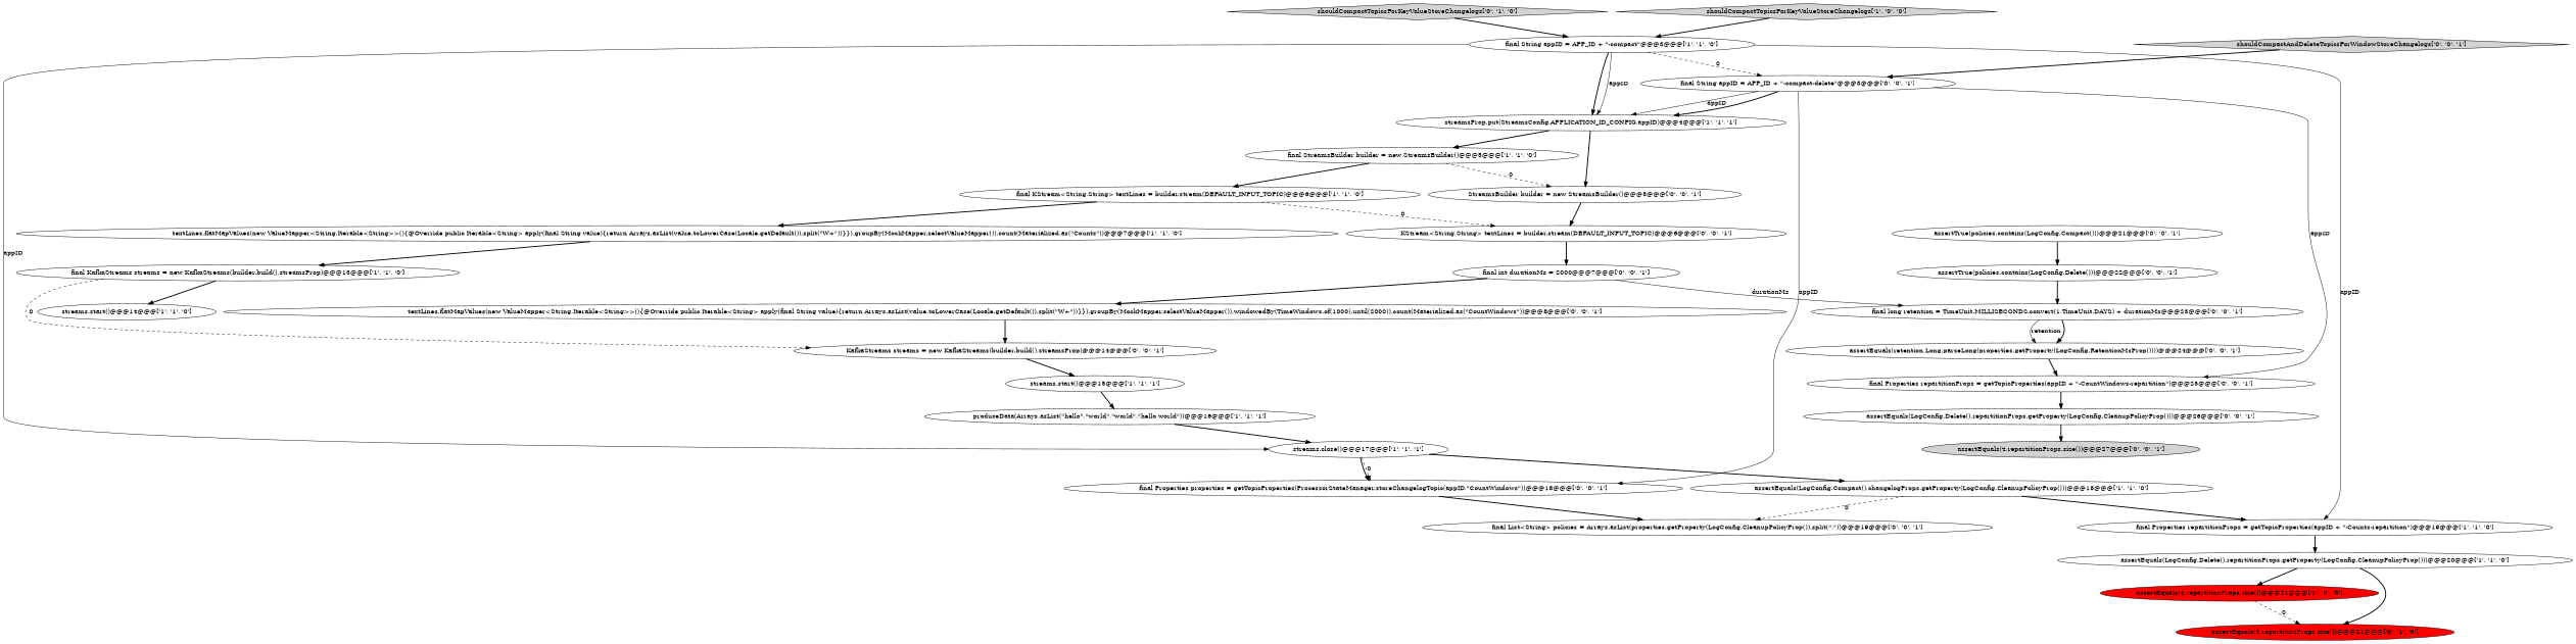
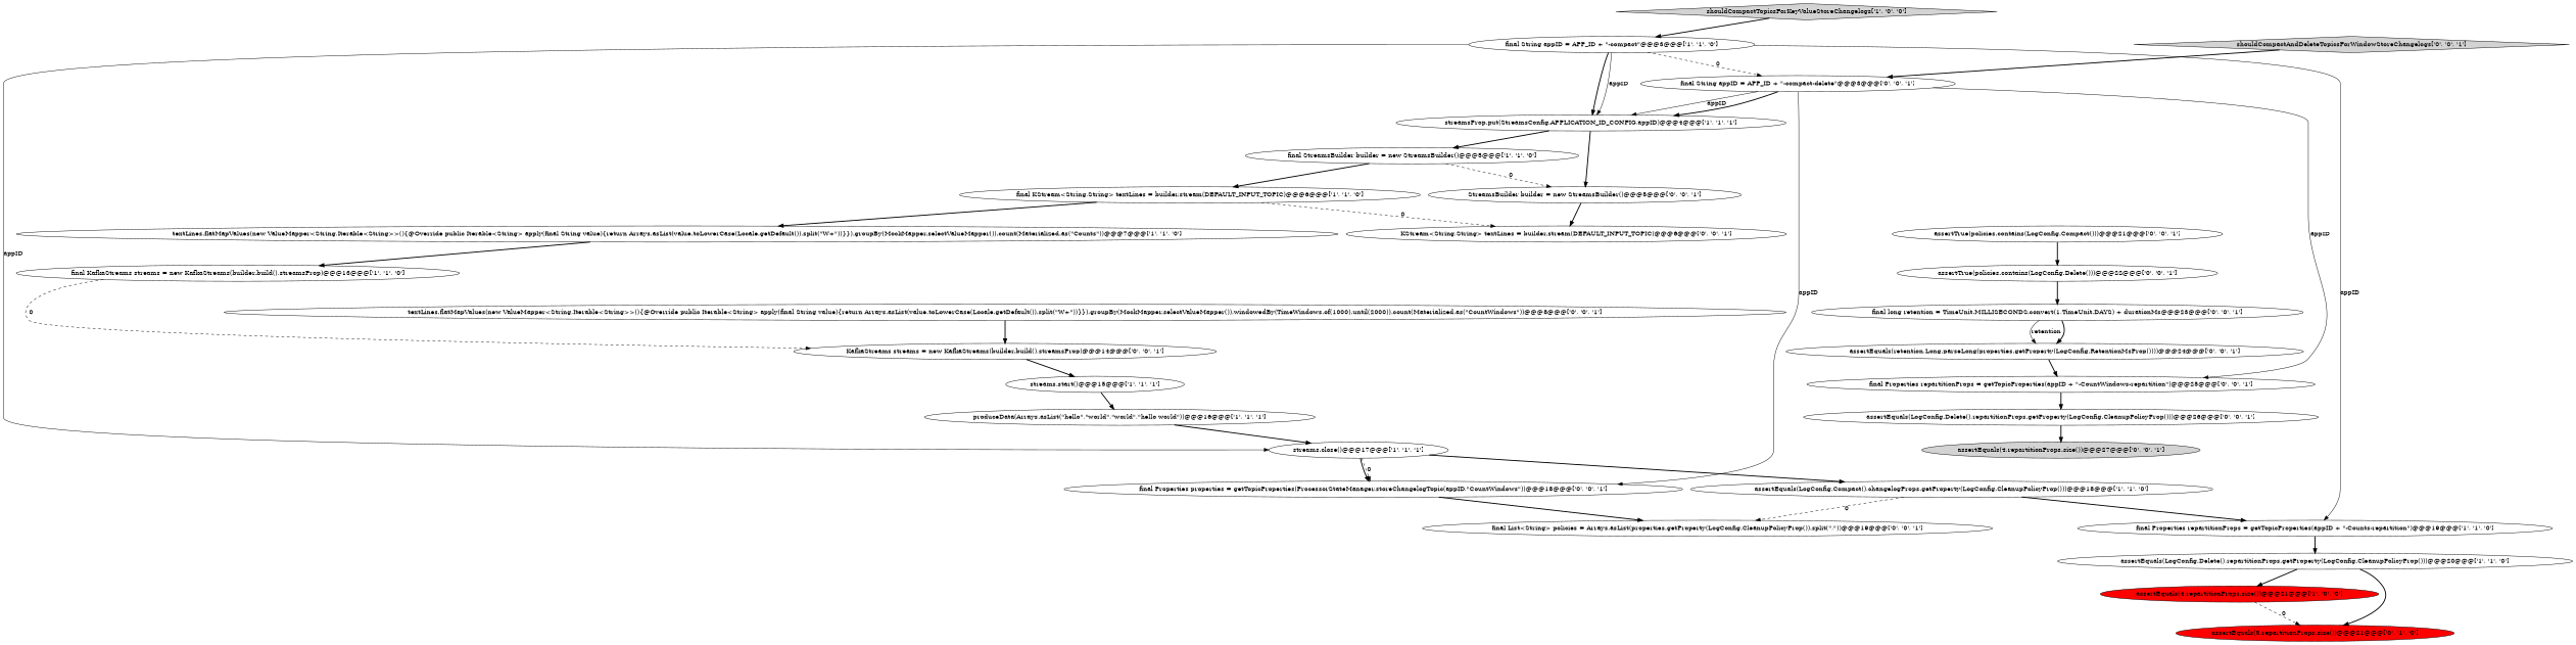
  digraph {
    node [fillcolor=white shape=ellipse style=filled]
    edge [style=bold]
    n1 [label="StreamsBuilder builder = new StreamsBuilder()@@@5@@@['0', '0', '1']"]
    n2 [label="KStream<String,String> textLines = builder.stream(DEFAULT_INPUT_TOPIC)@@@6@@@['0', '0', '1']"]
-   n3 [label="final int durationMs = 2000@@@7@@@['0', '0', '1']"]
    n4 [label="final long retention = TimeUnit.MILLISECONDS.convert(1,TimeUnit.DAYS) + durationMs@@@23@@@['0', '0', '1']"]
    n5 [label="textLines.flatMapValues(new ValueMapper<String,Iterable<String>>(){@Override public Iterable<String> apply(final String value){return Arrays.asList(value.toLowerCase(Locale.getDefault()).split(\"\W+\"))}}).groupBy(MockMapper.selectValueMapper()).windowedBy(TimeWindows.of(1000).until(2000)).count(Materialized.as(\"CountWindows\"))@@@8@@@['0', '0', '1']"]
    n6 [label="assertTrue(policies.contains(LogConfig.Compact()))@@@21@@@['0', '0', '1']"]
    n7 [label="assertTrue(policies.contains(LogConfig.Delete()))@@@22@@@['0', '0', '1']"]
    n8 [label="assertEquals(LogConfig.Compact(),changelogProps.getProperty(LogConfig.CleanupPolicyProp()))@@@18@@@['1', '1', '0']"]
    n9 [label="final List<String> policies = Arrays.asList(properties.getProperty(LogConfig.CleanupPolicyProp()).split(\",\"))@@@19@@@['0', '0', '1']"]
    n10 [label="final Properties repartitionProps = getTopicProperties(appID + \"-Counts-repartition\")@@@19@@@['1', '1', '0']"]
    n11 [label="assertEquals(LogConfig.Delete(),repartitionProps.getProperty(LogConfig.CleanupPolicyProp()))@@@20@@@['1', '1', '0']"]
    n12 [label="assertEquals(retention,Long.parseLong(properties.getProperty(LogConfig.RetentionMsProp())))@@@24@@@['0', '0', '1']"]
-   n13 [fillcolor=lightgray label="shouldCompactTopicsForKeyValueStoreChangelogs['0', '1', '0']" shape=diamond]
    n14 [label="final String appID = APP_ID + \"-compact\"@@@3@@@['1', '1', '0']"]
    n15 [label="streams.close()@@@17@@@['1', '1', '1']"]
    n16 [label="final String appID = APP_ID + \"-compact-delete\"@@@3@@@['0', '0', '1']"]
    n17 [label="streamsProp.put(StreamsConfig.APPLICATION_ID_CONFIG,appID)@@@4@@@['1', '1', '1']"]
    n18 [label="KafkaStreams streams = new KafkaStreams(builder.build(),streamsProp)@@@14@@@['0', '0', '1']"]
    n19 [label="streams.start()@@@15@@@['1', '1', '1']"]
    n20 [label="final KStream<String,String> textLines = builder.stream(DEFAULT_INPUT_TOPIC)@@@6@@@['1', '1', '0']"]
    n21 [label="textLines.flatMapValues(new ValueMapper<String,Iterable<String>>(){@Override public Iterable<String> apply(final String value){return Arrays.asList(value.toLowerCase(Locale.getDefault()).split(\"\W+\"))}}).groupBy(MockMapper.selectValueMapper()).count(Materialized.as(\"Counts\"))@@@7@@@['1', '1', '0']"]
    n22 [label="final KafkaStreams streams = new KafkaStreams(builder.build(),streamsProp)@@@13@@@['1', '1', '0']"]
    n23 [label="final Properties repartitionProps = getTopicProperties(appID + \"-CountWindows-repartition\")@@@25@@@['0', '0', '1']"]
    n24 [label="assertEquals(LogConfig.Delete(),repartitionProps.getProperty(LogConfig.CleanupPolicyProp()))@@@26@@@['0', '0', '1']"]
    n25 [fillcolor=lightgray label="assertEquals(4,repartitionProps.size())@@@27@@@['0', '0', '1']"]
    n26 [fillcolor=lightgray label="shouldCompactTopicsForKeyValueStoreChangelogs['1', '0', '0']" shape=diamond]
    n27 [label="produceData(Arrays.asList(\"hello\",\"world\",\"world\",\"hello world\"))@@@16@@@['1', '1', '1']"]
    n28 [fillcolor=red label="assertEquals(4,repartitionProps.size())@@@21@@@['1', '0', '0']"]
    n29 [fillcolor=red label="assertEquals(5,repartitionProps.size())@@@21@@@['0', '1', '0']"]
    n30 [label="final Properties properties = getTopicProperties(ProcessorStateManager.storeChangelogTopic(appID,\"CountWindows\"))@@@18@@@['0', '0', '1']"]
-   n31 [label="streams.start()@@@14@@@['1', '1', '0']"]
    n32 [fillcolor=lightgray label="shouldCompactAndDeleteTopicsForWindowStoreChangelogs['0', '0', '1']" shape=diamond]
    n33 [label="final StreamsBuilder builder = new StreamsBuilder()@@@5@@@['1', '1', '0']"]
    n1 -> n2
-   n2 -> n3
-   n3 -> n4 [label=durationMs style=solid]
-   n3 -> n5
    n4 -> n12
    n4 -> n12 [label=retention style=solid]
    n5 -> n18
    n6 -> n7
    n7 -> n4
    n8 -> n9 [label=0 style=dashed]
    n8 -> n10
    n10 -> n11
    n11 -> n28
    n11 -> n29
    n12 -> n23
-   n13 -> n14
    n14 -> n10 [label=appID style=solid]
    n14 -> n15 [label=appID style=solid]
    n14 -> n16 [label=0 style=dashed]
    n14 -> n17
    n14 -> n17 [label=appID style=solid]
    n15 -> n8
    n15 -> n30
    n15 -> n30 [label=0 style=dashed]
    n16 -> n17 [label=appID style=solid]
    n16 -> n17
    n16 -> n23 [label=appID style=solid]
    n16 -> n30 [label=appID style=solid]
    n17 -> n1
    n17 -> n33
    n18 -> n19
    n19 -> n27
    n20 -> n2 [label=0 style=dashed]
    n20 -> n21
    n21 -> n22
    n22 -> n18 [label=0 style=dashed]
-   n22 -> n31
    n23 -> n24
    n24 -> n25
    n26 -> n14
    n27 -> n15
    n28 -> n29 [label=0 style=dashed]
    n30 -> n9
    n32 -> n16
    n33 -> n1 [label=0 style=dashed]
    n33 -> n20
  }
